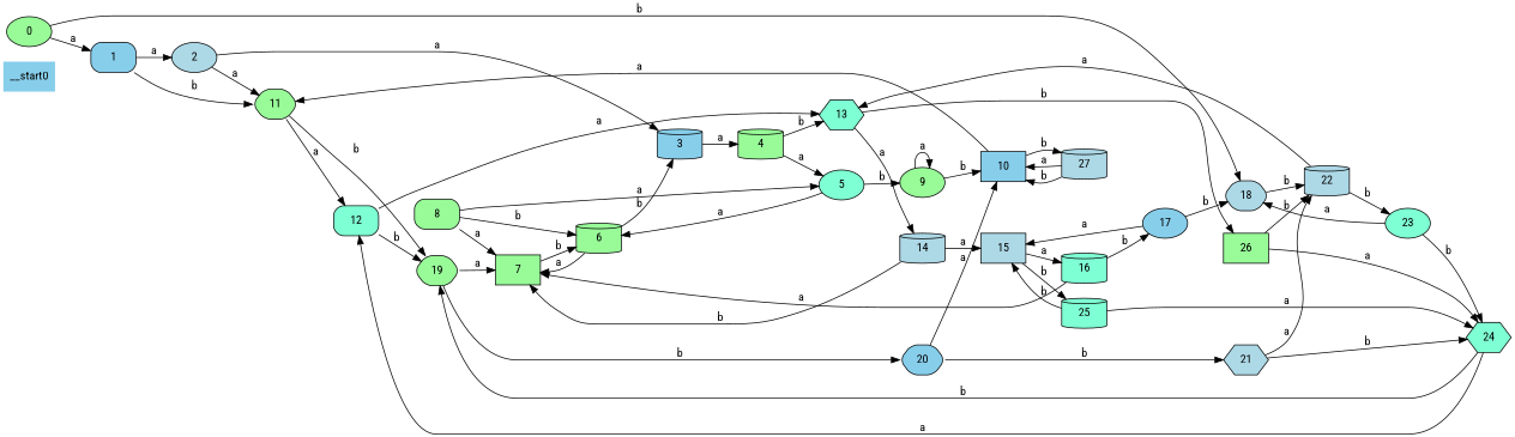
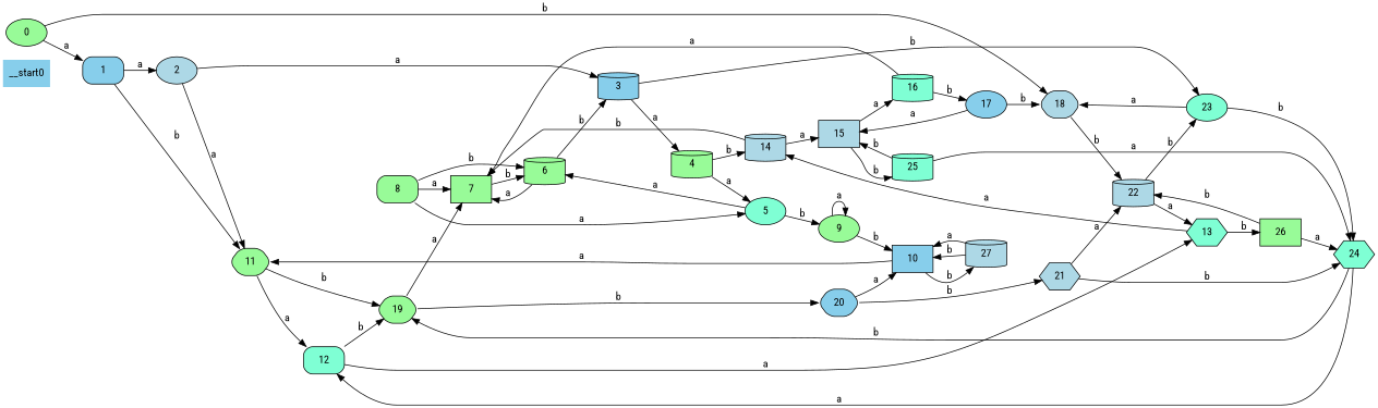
  digraph {
    fontname="Roboto Condensed"
    rankdir=LR
    node [fillcolor=palegreen fontname="Roboto Condensed" shape=cylinder style="rounded,filled" color=black]
    edge [fontname="Roboto Condensed"]
    __start0 [fillcolor=skyblue shape=none style=filled color=""]
    n2 [label=0 shape=ellipse style=filled]
    n3 [fillcolor=skyblue label=1 shape=box]
    n4 [fillcolor=lightblue label=18 shape=hexagon]
    n5 [fillcolor=lightblue label=2 shape=ellipse]
    n6 [label=11 shape=hexagon]
    n7 [fillcolor=lightblue label=22]
    n8 [fillcolor=skyblue label=3]
    n9 [fillcolor=aquamarine label=12 shape=box]
    n10 [label=19 shape=hexagon]
    n11 [label=4]
    n12 [fillcolor=aquamarine label=23 shape=ellipse style=filled]
    n13 [fillcolor=aquamarine label=5 shape=ellipse]
    n14 [fillcolor=aquamarine label=13 shape=hexagon style=filled]
    n15 [fillcolor=aquamarine label=24 shape=hexagon style=filled]
    n16 [label=6]
    n17 [label=9 shape=ellipse]
    n18 [fillcolor=lightblue label=14]
    n19 [label=26 shape=box style=filled]
    n20 [label=7 shape=box style=filled]
    n21 [fillcolor=skyblue label=10 shape=box style=filled]
    n22 [label=8 shape=box]
    n23 [fillcolor=lightblue label=27]
    n24 [fillcolor=skyblue label=20 shape=hexagon]
    n25 [fillcolor=lightblue label=15 shape=box style=filled]
    n26 [fillcolor=aquamarine label=16]
    n27 [fillcolor=aquamarine label=25]
    n28 [fillcolor=skyblue label=17 shape=ellipse]
    n29 [fillcolor=lightblue label=21 shape=hexagon style=filled]
    n2 -> n3 [label=a]
    n2 -> n4 [label=b]
    n3 -> n5 [label=a]
    n3 -> n6 [label=b]
    n4 -> n7 [label=b]
    n5 -> n6 [label=a]
    n5 -> n8 [label=a]
    n6 -> n9 [label=a]
    n6 -> n10 [label=b]
    n7 -> n12 [label=b]
    n7 -> n14 [label=a]
    n8 -> n11 [label=a]
+   n8 -> n12 [label=b]
    n9 -> n10 [label=b]
    n9 -> n14 [label=a]
    n10 -> n20 [label=a]
    n10 -> n24 [label=b]
    n11 -> n13 [label=a]
-   n11 -> n14 [label=b]
+   n11 -> n18 [label=b]
    n12 -> n4 [label=a]
    n12 -> n15 [label=b]
    n13 -> n16 [label=a]
    n13 -> n17 [label=b]
    n14 -> n18 [label=a]
    n14 -> n19 [label=b]
    n15 -> n9 [label=a]
    n15 -> n10 [label=b]
    n16 -> n8 [label=b]
    n16 -> n20 [label=a]
    n17 -> n17 [label=a]
    n17 -> n21 [label=b]
    n18 -> n20 [label=b]
    n18 -> n25 [label=a]
    n19 -> n7 [label=b]
    n19 -> n15 [label=a]
    n20 -> n16 [label=b]
    n21 -> n6 [label=a]
    n21 -> n23 [label=b]
    n22 -> n13 [label=a]
    n22 -> n16 [label=b]
    n22 -> n20 [label=a]
    n23 -> n21 [label=a]
    n23 -> n21 [label=b]
    n24 -> n21 [label=a]
    n24 -> n29 [label=b]
    n25 -> n26 [label=a]
    n25 -> n27 [label=b]
    n26 -> n20 [label=a]
    n26 -> n28 [label=b]
    n27 -> n15 [label=a]
    n27 -> n25 [label=b]
    n28 -> n4 [label=b]
    n28 -> n25 [label=a]
    n29 -> n7 [label=a]
    n29 -> n15 [label=b]
  }
